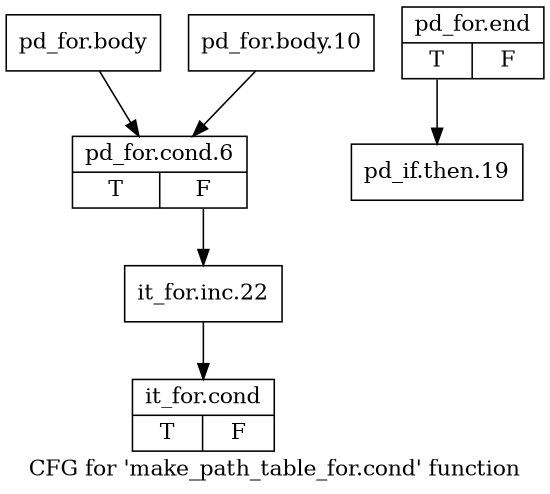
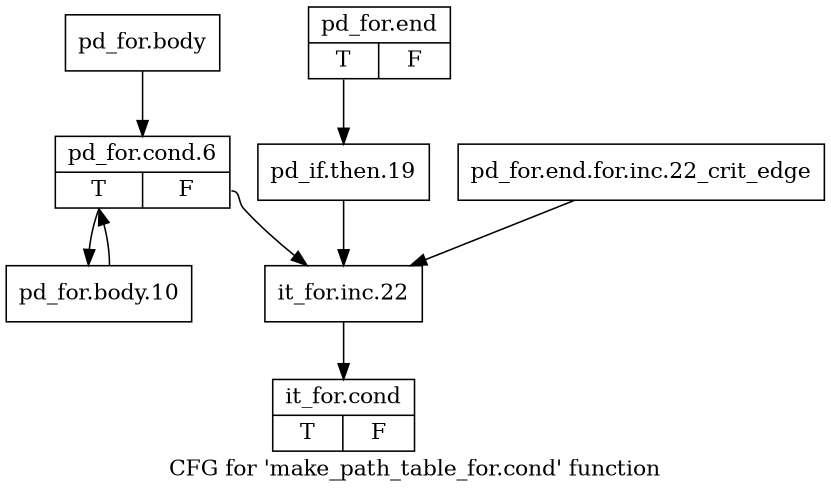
  digraph {
    label="CFG for 'make_path_table_for.cond' function"
    node [shape=record]
    n1 [label="{it_for.cond|{<s0>T|<s1>F}}"]
    n2 [label="{pd_for.body}"]
    n3 [label="{pd_for.cond.6|{<s0>T|<s1>F}}"]
    n4 [label="{pd_for.body.10}"]
    n5 [label="{it_for.inc.22}"]
    n6 [label="{pd_for.end|{<s0>T|<s1>F}}"]
    n7 [label="{pd_if.then.19}"]
+   n8 [label="{pd_for.end.for.inc.22_crit_edge}"]
    n2 -> n3
+   n3 -> n4 [tailport=s0]
    n3 -> n5 [tailport=s1]
    n4 -> n3
    n5 -> n1
    n6 -> n7 [tailport=s0]
+   n7 -> n5
+   n8 -> n5
  }
